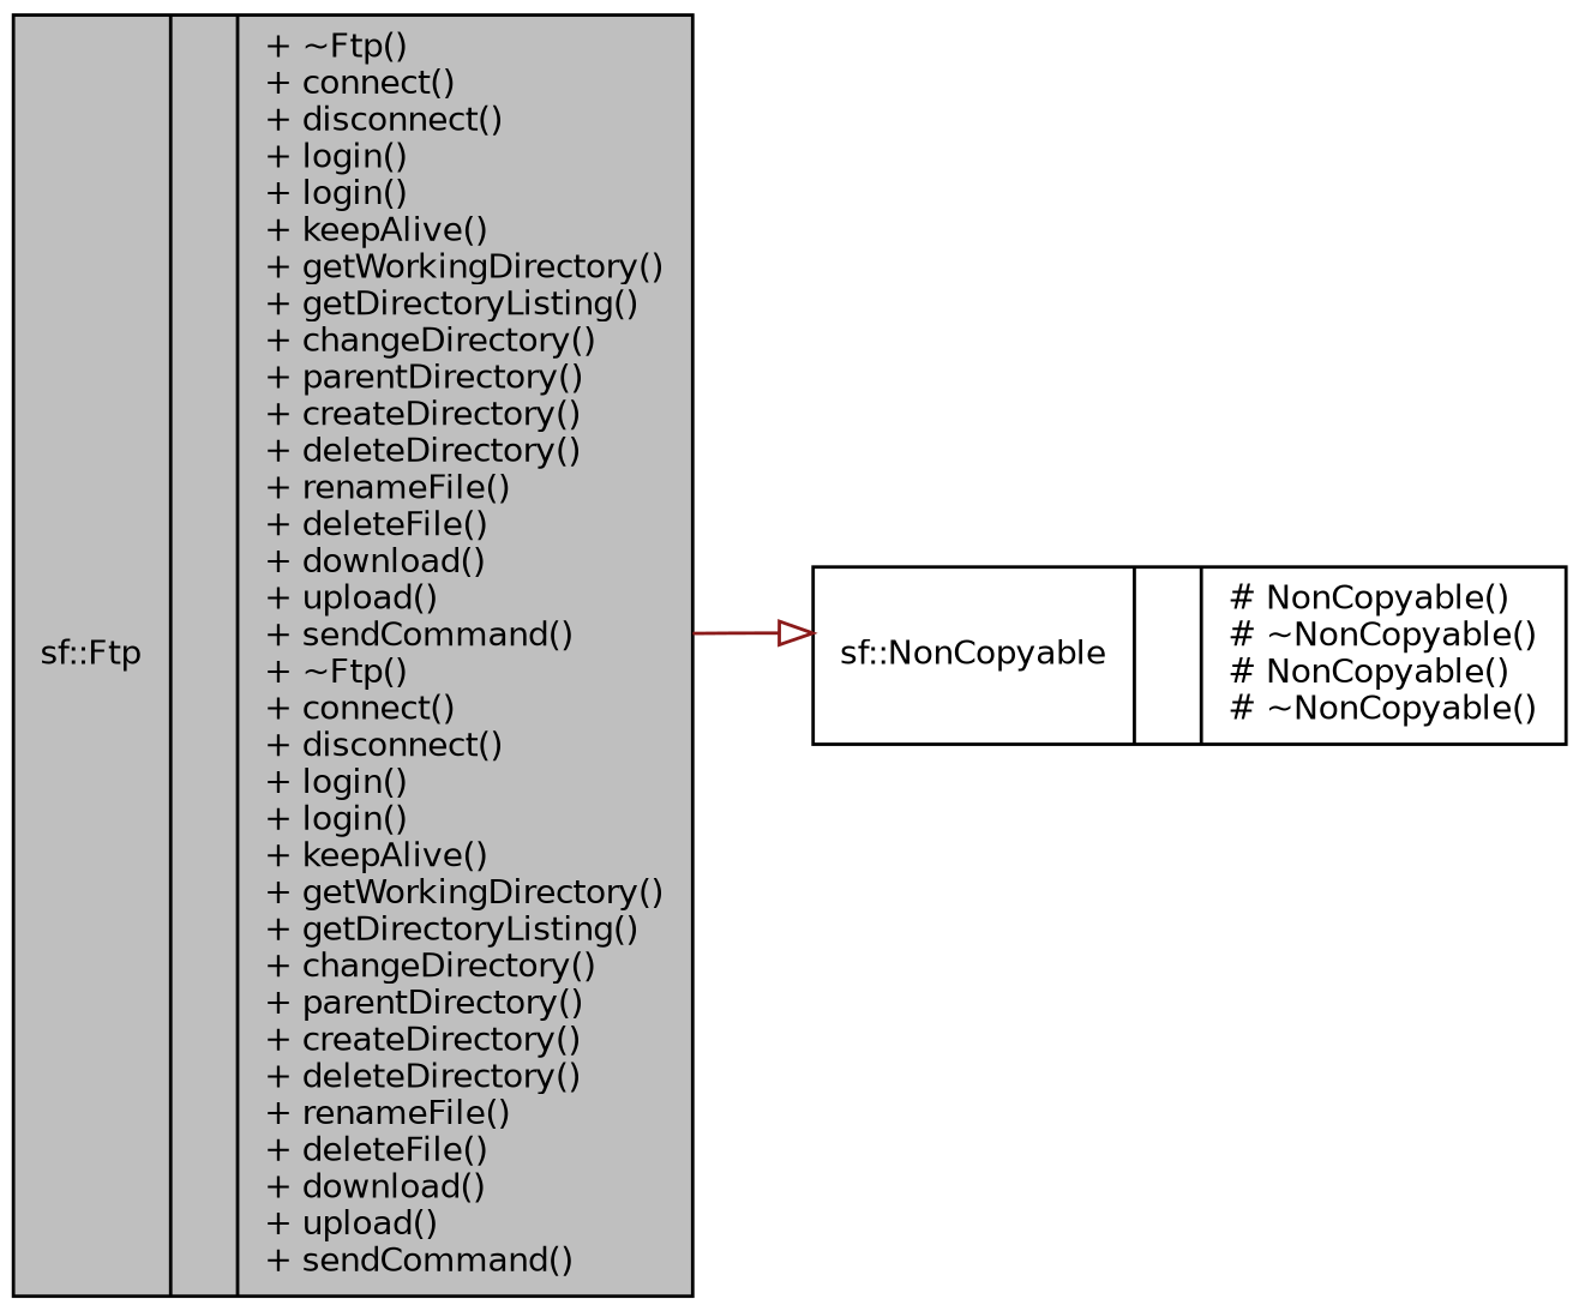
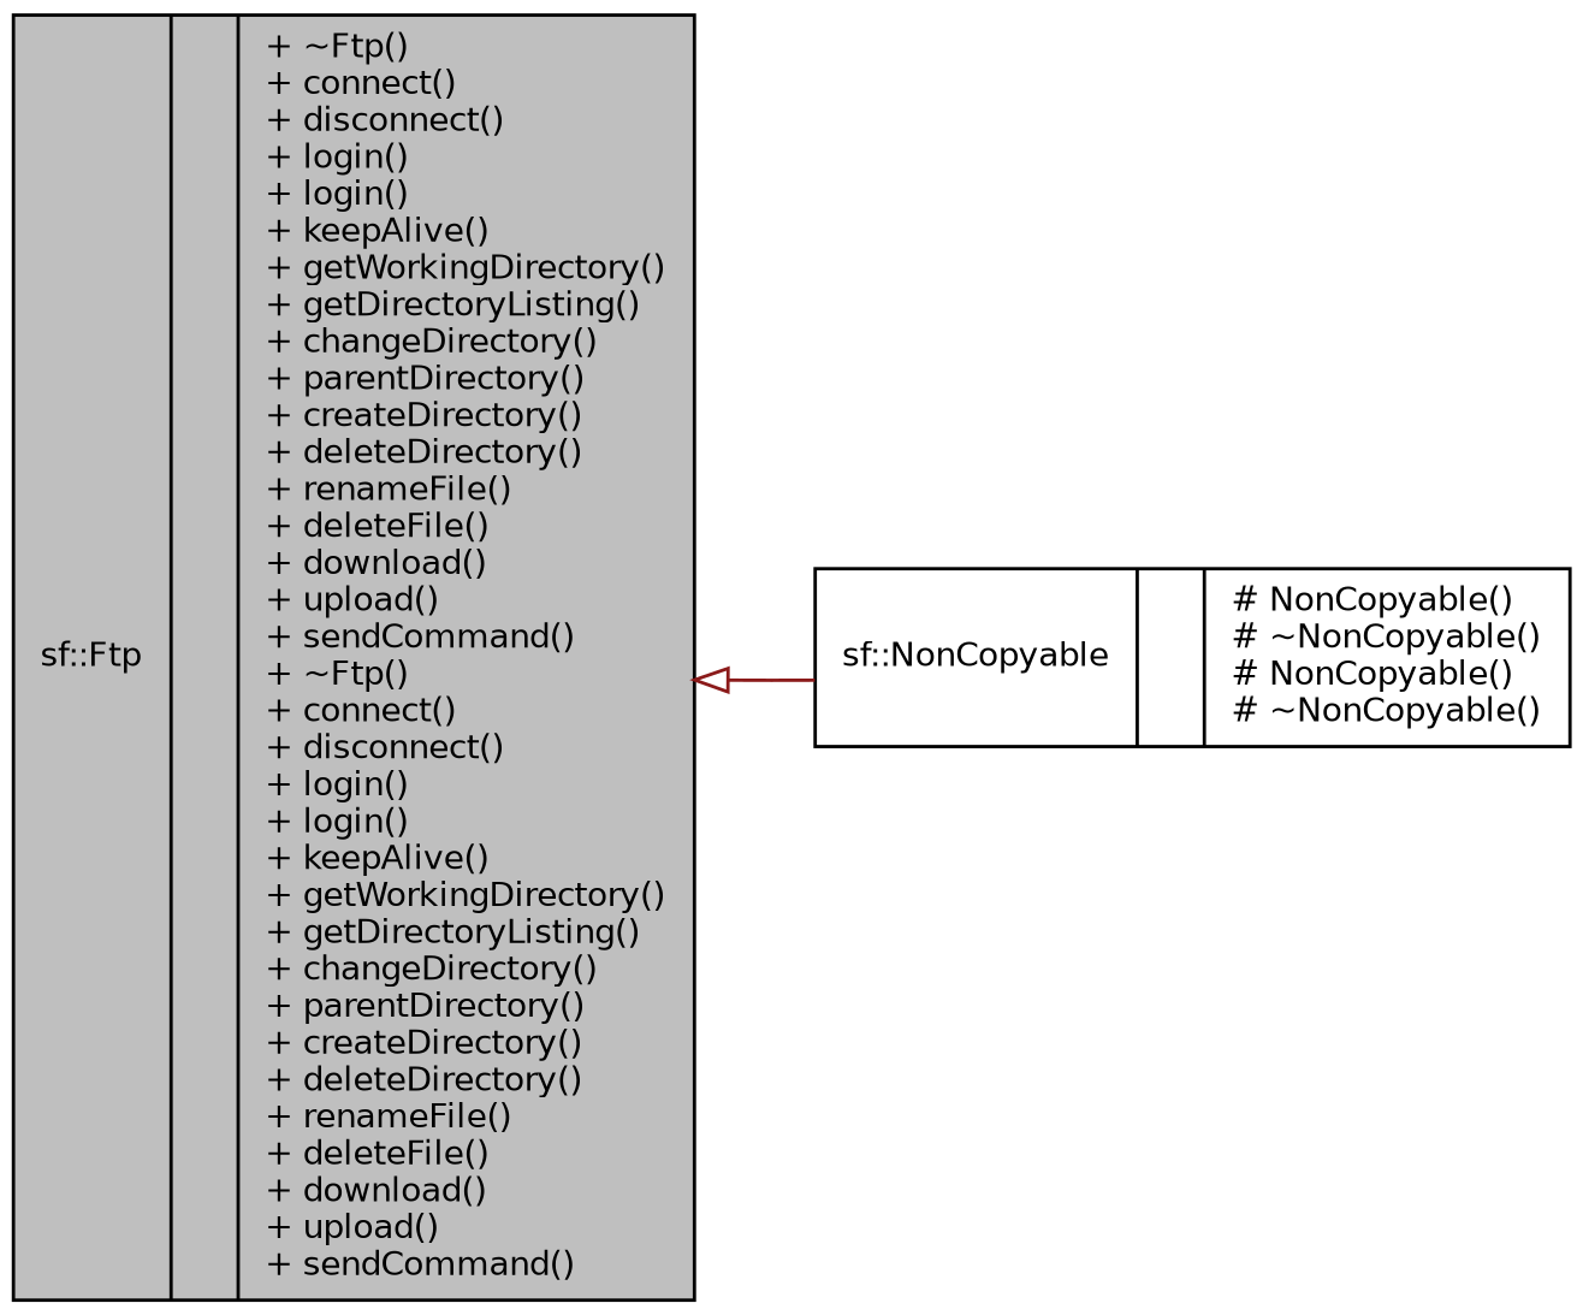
  digraph {
    rankdir=LR
    node [color=black fontname=Helvetica fontsize=10 shape=record style=filled]
    n1 [fillcolor=grey75 fontcolor=black height=0.2 label="{sf::Ftp\n||+ ~Ftp()\l+ connect()\l+ disconnect()\l+ login()\l+ login()\l+ keepAlive()\l+ getWorkingDirectory()\l+ getDirectoryListing()\l+ changeDirectory()\l+ parentDirectory()\l+ createDirectory()\l+ deleteDirectory()\l+ renameFile()\l+ deleteFile()\l+ download()\l+ upload()\l+ sendCommand()\l+ ~Ftp()\l+ connect()\l+ disconnect()\l+ login()\l+ login()\l+ keepAlive()\l+ getWorkingDirectory()\l+ getDirectoryListing()\l+ changeDirectory()\l+ parentDirectory()\l+ createDirectory()\l+ deleteDirectory()\l+ renameFile()\l+ deleteFile()\l+ download()\l+ upload()\l+ sendCommand()\l}" width=0.4]
    n2 [fillcolor=white height=0.2 label="{sf::NonCopyable\n||# NonCopyable()\l# ~NonCopyable()\l# NonCopyable()\l# ~NonCopyable()\l}" width=0.4]
-   n2 -> n1 [arrowtail=onormal color=firebrick4 dir=back fontname=Helvetica fontsize=10 labelfontname=Helvetica labelfontsize=10 style=solid]
+   n1 -> n2 [arrowtail=onormal color=firebrick4 dir=back fontname=Helvetica fontsize=10 labelfontname=Helvetica labelfontsize=10 style=solid]
  }
